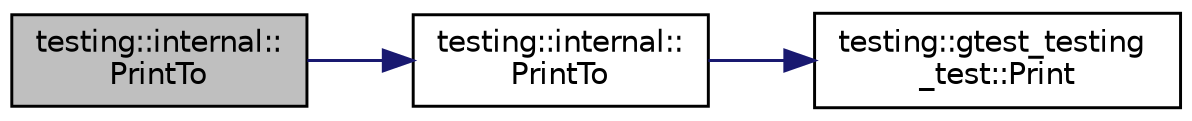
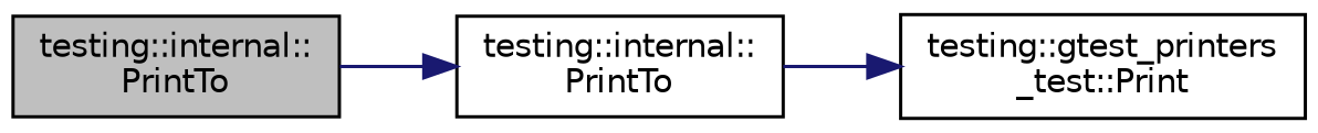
  digraph {
    rankdir=LR
    node [color=black fillcolor=white fontname=Helvetica fontsize=10 shape=record style=filled]
    edge [color=midnightblue fontname=Helvetica fontsize=10 labelfontname=Helvetica labelfontsize=10 style=solid]
    n1 [fillcolor=grey75 fontcolor=black height=0.2 label="testing::internal::\lPrintTo" width=0.4]
    n2 [height=0.2 label="testing::internal::\lPrintTo" width=0.4]
-   n3 [height=0.2 label="testing::gtest_testing\l_test::Print" width=0.4]
+   n3 [height=0.2 label="testing::gtest_printers\l_test::Print" width=0.4]
    n1 -> n2
    n2 -> n3
  }
